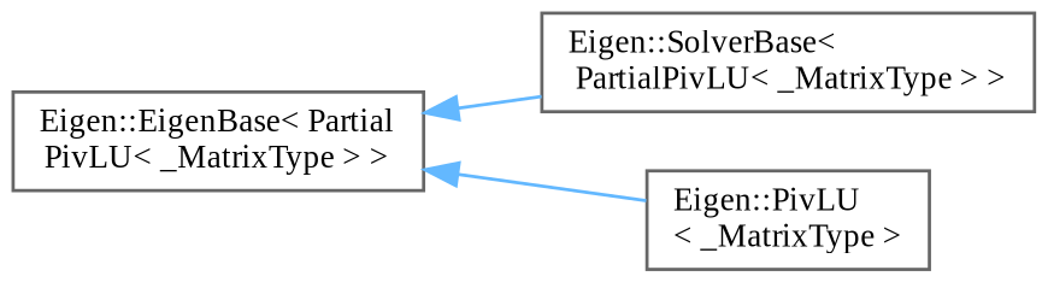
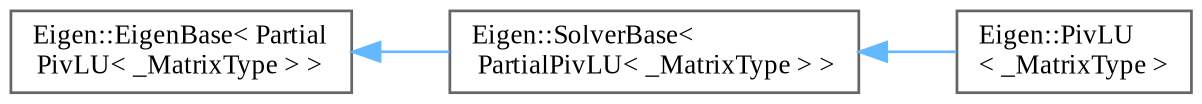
  digraph {
    fontname="Liberation Serif"
    rankdir=LR
    node [color=grey40 fillcolor=white fontname="Liberation Serif" fontsize=10 shape=box style=filled]
    edge [color=steelblue1 dir=back fontname="Liberation Serif" fontsize=10 labelfontname=Helvetica labelfontsize=10 style=solid]
    n1 [height=0.2 label="Eigen::EigenBase\< Partial\lPivLU\< _MatrixType \> \>" width=0.4]
    n2 [height=0.2 label="Eigen::SolverBase\<\l PartialPivLU\< _MatrixType \> \>" width=0.4]
    n3 [height=0.2 label="Eigen::PivLU\l\< _MatrixType \>" width=0.4]
    n1 -> n2
-   n1 -> n3
+   n2 -> n3
  }
